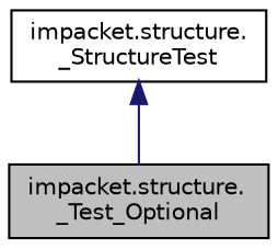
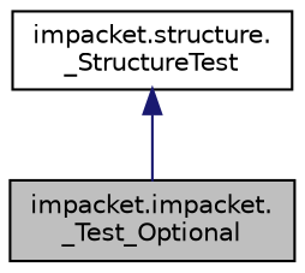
  digraph {
    node [color=black fontname=Helvetica fontsize=10 shape=record style=filled]
-   n1 [fillcolor=grey75 fontcolor=black height=0.2 label="impacket.structure.\l_Test_Optional" width=0.4]
+   n1 [fillcolor=grey75 fontcolor=black height=0.2 label="impacket.impacket.\l_Test_Optional" width=0.4]
    n2 [fillcolor=white height=0.2 label="impacket.structure.\l_StructureTest" width=0.4]
    n2 -> n1 [color=midnightblue dir=back fontname=Helvetica fontsize=10 labelfontname=Helvetica labelfontsize=10 style=solid]
  }
